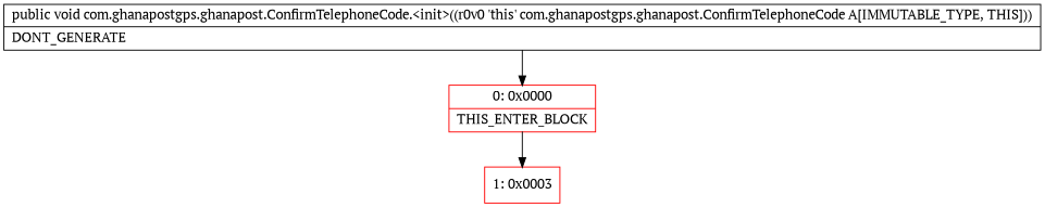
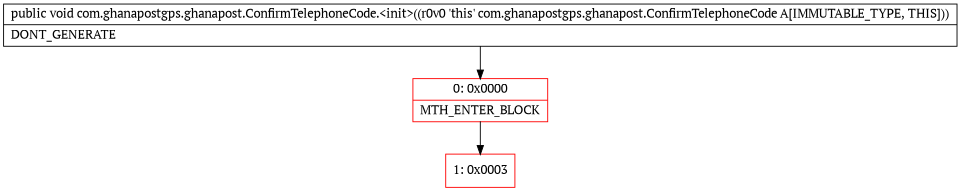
  digraph {
    fontname="PT Serif"
    node [color=red shape=record fontname="PT Serif"]
    edge [fontname="PT Serif"]
-   n1 [label="{0\:\ 0x0000|THIS_ENTER_BLOCK\l}"]
+   n1 [label="{0\:\ 0x0000|MTH_ENTER_BLOCK\l}"]
    n2 [label="{1\:\ 0x0003}"]
    n3 [label="{public void com.ghanapostgps.ghanapost.ConfirmTelephoneCode.\<init\>((r0v0 'this' com.ghanapostgps.ghanapost.ConfirmTelephoneCode A[IMMUTABLE_TYPE, THIS]))  | DONT_GENERATE\l}" color=""]
    subgraph cluster_1 {
      label="R(0)"
    }
    n1 -> n2
    n3 -> n1
  }
